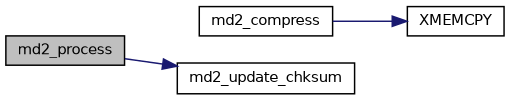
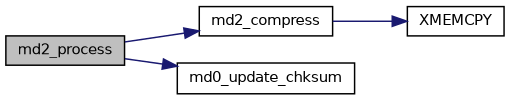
  digraph {
    rankdir=LR
    node [color=black fillcolor=white fontname=Helvetica fontsize=10 shape=record style=filled]
    edge [color=midnightblue fontname=Helvetica fontsize=10 labelfontname=Helvetica labelfontsize=10 style=solid]
    n1 [fillcolor=grey75 fontcolor=black height=0.2 label=md2_process width=0.4]
    n2 [height=0.2 label=md2_compress width=0.4]
-   n3 [height=0.2 label=md2_update_chksum width=0.4]
+   n3 [height=0.2 label=md0_update_chksum width=0.4]
    n4 [height=0.2 label=XMEMCPY width=0.4]
+   n1 -> n2
    n1 -> n3
    n2 -> n4
  }
